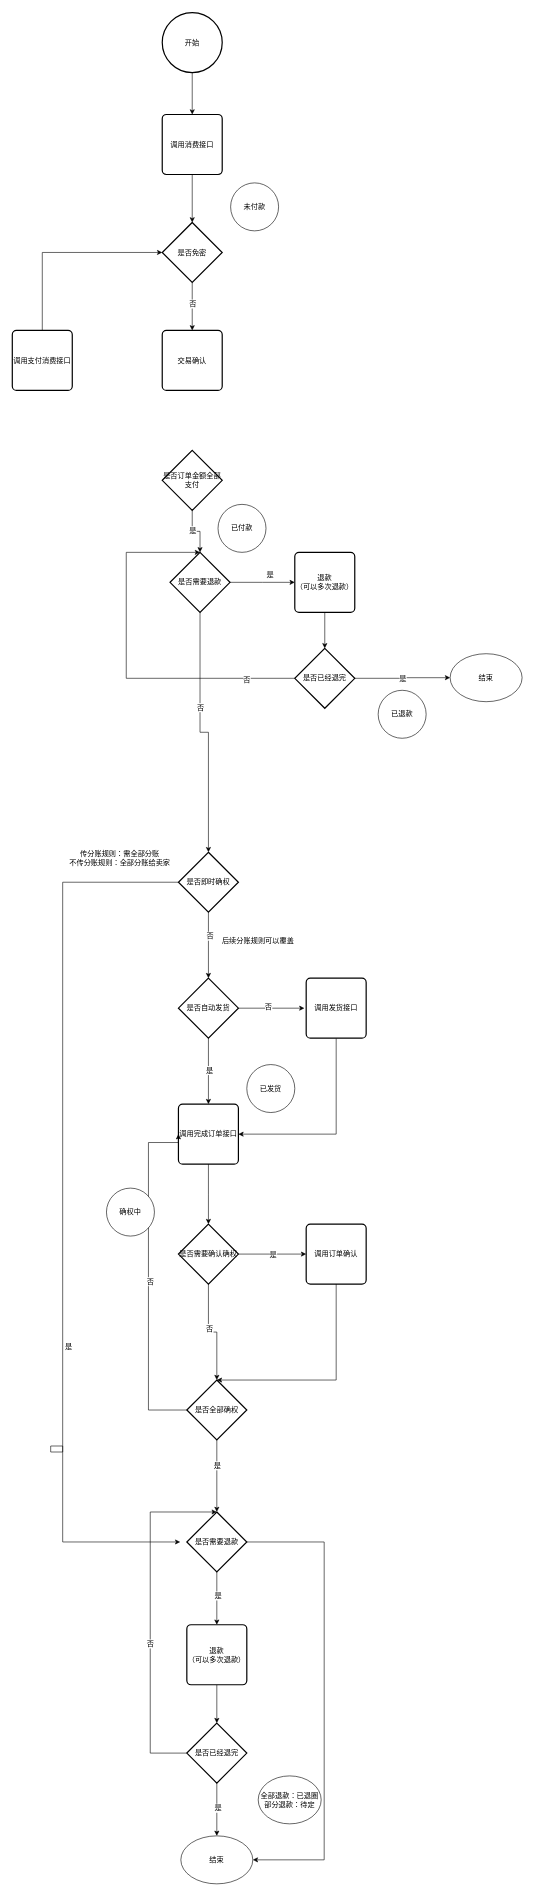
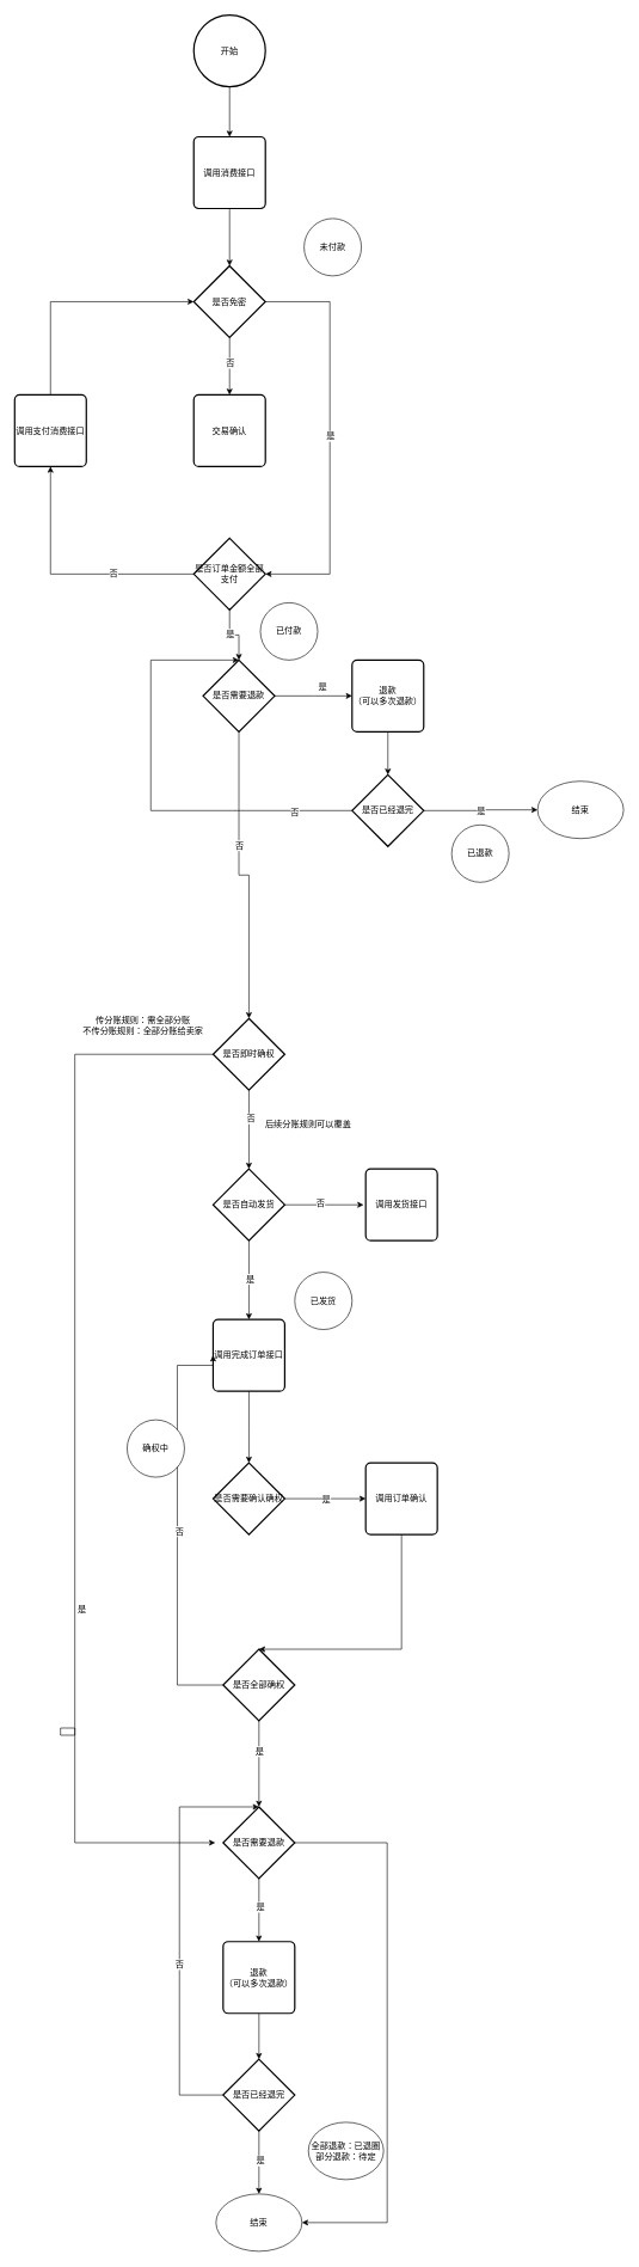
  <mxCell id="0" />
  <mxCell id="1" parent="0" />
  <mxCell id="2" style="edgeStyle=orthogonalEdgeStyle;rounded=0;orthogonalLoop=1;jettySize=auto;html=1;entryX=0.5;entryY=0;entryDx=0;entryDy=0;" parent="1" source="3" target="5" edge="1"><mxGeometry relative="1" as="geometry" /></mxCell>
  <mxCell id="3" value="开始" style="strokeWidth=2;html=1;shape=mxgraph.flowchart.start_2;whiteSpace=wrap;" parent="1" vertex="1"><mxGeometry x="270" y="20" width="100" height="100" as="geometry" /></mxCell>
  <mxCell id="4" style="edgeStyle=orthogonalEdgeStyle;rounded=0;orthogonalLoop=1;jettySize=auto;html=1;entryX=0.5;entryY=0;entryDx=0;entryDy=0;entryPerimeter=0;" parent="1" source="5" target="10" edge="1"><mxGeometry relative="1" as="geometry" /></mxCell>
  <mxCell id="5" value="调用消费接口" style="rounded=1;whiteSpace=wrap;html=1;absoluteArcSize=1;arcSize=14;strokeWidth=2;" parent="1" vertex="1"><mxGeometry x="270" y="190" width="100" height="100" as="geometry" /></mxCell>
  <mxCell id="6" style="edgeStyle=orthogonalEdgeStyle;rounded=0;orthogonalLoop=1;jettySize=auto;html=1;" parent="1" source="10" target="11" edge="1"><mxGeometry relative="1" as="geometry" /></mxCell>
  <mxCell id="7" value="否" style="text;html=1;resizable=0;points=[];align=center;verticalAlign=middle;labelBackgroundColor=#ffffff;" parent="6" vertex="1" connectable="0"><mxGeometry x="-0.125" relative="1" as="geometry"><mxPoint as="offset" /></mxGeometry></mxCell>
+ <mxCell id="8" style="edgeStyle=orthogonalEdgeStyle;rounded=0;orthogonalLoop=1;jettySize=auto;html=1;entryX=1;entryY=0.5;entryDx=0;entryDy=0;entryPerimeter=0;" parent="1" source="10" target="16" edge="1"><mxGeometry relative="1" as="geometry"><Array as="points"><mxPoint x="460" y="420" /><mxPoint x="460" y="800" /></Array></mxGeometry></mxCell>
+ <mxCell id="9" value="是" style="text;html=1;resizable=0;points=[];align=center;verticalAlign=middle;labelBackgroundColor=#ffffff;" parent="8" vertex="1" connectable="0"><mxGeometry x="-0.011" relative="1" as="geometry"><mxPoint as="offset" /></mxGeometry></mxCell>
  <mxCell id="10" value="是否免密" style="strokeWidth=2;html=1;shape=mxgraph.flowchart.decision;whiteSpace=wrap;" parent="1" vertex="1"><mxGeometry x="270" y="370" width="100" height="100" as="geometry" /></mxCell>
  <mxCell id="11" value="交易确认" style="rounded=1;whiteSpace=wrap;html=1;absoluteArcSize=1;arcSize=14;strokeWidth=2;" parent="1" vertex="1"><mxGeometry x="270" y="550" width="100" height="100" as="geometry" /></mxCell>
+ <mxCell id="12" style="edgeStyle=orthogonalEdgeStyle;rounded=0;orthogonalLoop=1;jettySize=auto;html=1;" parent="1" source="16" target="18" edge="1"><mxGeometry relative="1" as="geometry" /></mxCell>
+ <mxCell id="13" value="否" style="text;html=1;resizable=0;points=[];align=center;verticalAlign=middle;labelBackgroundColor=#ffffff;" parent="12" vertex="1" connectable="0"><mxGeometry x="-0.352" y="-2" relative="1" as="geometry"><mxPoint as="offset" /></mxGeometry></mxCell>
  <mxCell id="14" style="edgeStyle=orthogonalEdgeStyle;rounded=0;orthogonalLoop=1;jettySize=auto;html=1;entryX=0.5;entryY=0;entryDx=0;entryDy=0;entryPerimeter=0;" edge="1" parent="1" source="16" target="63"><mxGeometry relative="1" as="geometry" /></mxCell>
  <mxCell id="15" value="是" style="text;html=1;resizable=0;points=[];align=center;verticalAlign=middle;labelBackgroundColor=#ffffff;" vertex="1" connectable="0" parent="14"><mxGeometry x="-0.193" relative="1" as="geometry"><mxPoint as="offset" /></mxGeometry></mxCell>
  <mxCell id="16" value="是否订单金额全部支付" style="strokeWidth=2;html=1;shape=mxgraph.flowchart.decision;whiteSpace=wrap;" parent="1" vertex="1"><mxGeometry x="270" y="750" width="100" height="100" as="geometry" /></mxCell>
  <mxCell id="17" style="edgeStyle=orthogonalEdgeStyle;rounded=0;orthogonalLoop=1;jettySize=auto;html=1;entryX=0;entryY=0.5;entryDx=0;entryDy=0;entryPerimeter=0;exitX=0.5;exitY=0;exitDx=0;exitDy=0;" parent="1" source="18" target="10" edge="1"><mxGeometry relative="1" as="geometry"><Array as="points"><mxPoint x="70" y="420" /></Array></mxGeometry></mxCell>
  <mxCell id="18" value="调用支付消费接口" style="rounded=1;whiteSpace=wrap;html=1;absoluteArcSize=1;arcSize=14;strokeWidth=2;" parent="1" vertex="1"><mxGeometry x="20" y="550" width="100" height="100" as="geometry" /></mxCell>
  <mxCell id="19" style="edgeStyle=orthogonalEdgeStyle;rounded=0;orthogonalLoop=1;jettySize=auto;html=1;" parent="1" source="23" target="30" edge="1"><mxGeometry relative="1" as="geometry" /></mxCell>
  <mxCell id="20" value="否" style="text;html=1;resizable=0;points=[];align=center;verticalAlign=middle;labelBackgroundColor=#ffffff;" parent="19" vertex="1" connectable="0"><mxGeometry x="-0.291" y="2" relative="1" as="geometry"><mxPoint as="offset" /></mxGeometry></mxCell>
  <mxCell id="21" style="edgeStyle=orthogonalEdgeStyle;rounded=0;orthogonalLoop=1;jettySize=auto;html=1;" parent="1" source="23" edge="1"><mxGeometry relative="1" as="geometry"><mxPoint x="300" y="2570" as="targetPoint" /><Array as="points"><mxPoint x="104" y="1470" /><mxPoint x="104" y="2420" /><mxPoint x="84" y="2420" /><mxPoint x="84" y="2410" /><mxPoint x="104" y="2410" /><mxPoint x="104" y="2570" /><mxPoint x="300" y="2570" /></Array></mxGeometry></mxCell>
  <mxCell id="22" value="是" style="text;html=1;resizable=0;points=[];align=center;verticalAlign=middle;labelBackgroundColor=#ffffff;" parent="21" vertex="1" connectable="0"><mxGeometry x="0.249" y="-1" relative="1" as="geometry"><mxPoint x="10" y="-1" as="offset" /></mxGeometry></mxCell>
  <mxCell id="23" value="是否即时确权" style="strokeWidth=2;html=1;shape=mxgraph.flowchart.decision;whiteSpace=wrap;" parent="1" vertex="1"><mxGeometry x="297" y="1420" width="100" height="100" as="geometry" /></mxCell>
- <mxCell id="24" style="edgeStyle=orthogonalEdgeStyle;rounded=0;orthogonalLoop=1;jettySize=auto;html=1;entryX=1;entryY=0.5;entryDx=0;entryDy=0;" parent="1" source="25" target="32" edge="1"><mxGeometry relative="1" as="geometry"><Array as="points"><mxPoint x="560" y="1890" /></Array></mxGeometry></mxCell>
  <mxCell id="25" value="调用发货接口" style="rounded=1;whiteSpace=wrap;html=1;absoluteArcSize=1;arcSize=14;strokeWidth=2;" parent="1" vertex="1"><mxGeometry x="510" y="1630" width="100" height="100" as="geometry" /></mxCell>
  <mxCell id="26" style="edgeStyle=orthogonalEdgeStyle;rounded=0;orthogonalLoop=1;jettySize=auto;html=1;" parent="1" source="30" edge="1"><mxGeometry relative="1" as="geometry"><mxPoint x="507" y="1680" as="targetPoint" /></mxGeometry></mxCell>
  <mxCell id="27" value="否" style="text;html=1;resizable=0;points=[];align=center;verticalAlign=middle;labelBackgroundColor=#ffffff;" parent="26" vertex="1" connectable="0"><mxGeometry x="-0.109" y="3" relative="1" as="geometry"><mxPoint as="offset" /></mxGeometry></mxCell>
  <mxCell id="28" style="edgeStyle=orthogonalEdgeStyle;rounded=0;orthogonalLoop=1;jettySize=auto;html=1;entryX=0.5;entryY=0;entryDx=0;entryDy=0;" parent="1" source="30" target="32" edge="1"><mxGeometry relative="1" as="geometry" /></mxCell>
  <mxCell id="29" value="是" style="text;html=1;resizable=0;points=[];align=center;verticalAlign=middle;labelBackgroundColor=#ffffff;" parent="28" vertex="1" connectable="0"><mxGeometry x="-0.036" y="1" relative="1" as="geometry"><mxPoint as="offset" /></mxGeometry></mxCell>
  <mxCell id="30" value="是否自动发货" style="strokeWidth=2;html=1;shape=mxgraph.flowchart.decision;whiteSpace=wrap;" parent="1" vertex="1"><mxGeometry x="297" y="1630" width="100" height="100" as="geometry" /></mxCell>
  <mxCell id="31" style="edgeStyle=orthogonalEdgeStyle;rounded=0;orthogonalLoop=1;jettySize=auto;html=1;entryX=0.5;entryY=0;entryDx=0;entryDy=0;" parent="1" source="32" edge="1"><mxGeometry relative="1" as="geometry"><mxPoint x="347" y="2040" as="targetPoint" /></mxGeometry></mxCell>
  <mxCell id="32" value="调用完成订单接口" style="rounded=1;whiteSpace=wrap;html=1;absoluteArcSize=1;arcSize=14;strokeWidth=2;" parent="1" vertex="1"><mxGeometry x="297" y="1840" width="100" height="100" as="geometry" /></mxCell>
  <mxCell id="33" style="edgeStyle=orthogonalEdgeStyle;rounded=0;orthogonalLoop=1;jettySize=auto;html=1;entryX=0;entryY=0.5;entryDx=0;entryDy=0;" parent="1" source="37" target="39" edge="1"><mxGeometry relative="1" as="geometry" /></mxCell>
  <mxCell id="34" value="是" style="text;html=1;resizable=0;points=[];align=center;verticalAlign=middle;labelBackgroundColor=#ffffff;" parent="33" vertex="1" connectable="0"><mxGeometry x="0.009" y="-1" relative="1" as="geometry"><mxPoint as="offset" /></mxGeometry></mxCell>
- <mxCell id="35" style="edgeStyle=orthogonalEdgeStyle;rounded=0;orthogonalLoop=1;jettySize=auto;html=1;entryX=0.5;entryY=0;entryDx=0;entryDy=0;entryPerimeter=0;" parent="1" source="37" target="48" edge="1"><mxGeometry relative="1" as="geometry"><mxPoint x="361" y="2294" as="targetPoint" /></mxGeometry></mxCell>
- <mxCell id="36" value="否" style="text;html=1;resizable=0;points=[];align=center;verticalAlign=middle;labelBackgroundColor=#ffffff;" parent="35" vertex="1" connectable="0"><mxGeometry x="-0.157" y="1" relative="1" as="geometry"><mxPoint as="offset" /></mxGeometry></mxCell>
  <mxCell id="37" value="是否需要确认确权" style="strokeWidth=2;html=1;shape=mxgraph.flowchart.decision;whiteSpace=wrap;" parent="1" vertex="1"><mxGeometry x="297" y="2040" width="100" height="100" as="geometry" /></mxCell>
  <mxCell id="38" style="edgeStyle=orthogonalEdgeStyle;rounded=0;orthogonalLoop=1;jettySize=auto;html=1;entryX=0.5;entryY=0;entryDx=0;entryDy=0;entryPerimeter=0;" parent="1" source="39" target="48" edge="1"><mxGeometry relative="1" as="geometry"><Array as="points"><mxPoint x="560" y="2300" /></Array><mxPoint x="411" y="2324" as="targetPoint" /></mxGeometry></mxCell>
  <mxCell id="39" value="调用订单确认" style="rounded=1;whiteSpace=wrap;html=1;absoluteArcSize=1;arcSize=14;strokeWidth=2;" parent="1" vertex="1"><mxGeometry x="510" y="2040" width="100" height="100" as="geometry" /></mxCell>
  <mxCell id="40" value="已付款" style="ellipse;whiteSpace=wrap;html=1;aspect=fixed;" vertex="1" parent="1"><mxGeometry x="363" y="840" width="80" height="80" as="geometry" /></mxCell>
- <mxCell id="41" value="未付款" style="ellipse;whiteSpace=wrap;html=1;aspect=fixed;" vertex="1" parent="1"><mxGeometry x="384" y="304" width="80" height="80" as="geometry" /></mxCell>
+ <mxCell id="41" value="未付款" style="ellipse;whiteSpace=wrap;html=1;aspect=fixed;" vertex="1" parent="1"><mxGeometry x="424" y="304" width="80" height="80" as="geometry" /></mxCell>
  <mxCell id="42" value="传分账规则：需全部分账&lt;br&gt;不传分账规则：全部分账给卖家" style="text;html=1;strokeColor=none;fillColor=none;align=center;verticalAlign=middle;whiteSpace=wrap;rounded=0;" vertex="1" parent="1"><mxGeometry x="110" y="1420" width="179" height="20" as="geometry" /></mxCell>
  <mxCell id="43" value="后续分账规则可以覆盖" style="text;html=1;resizable=0;points=[];autosize=1;align=left;verticalAlign=top;spacingTop=-4;" vertex="1" parent="1"><mxGeometry x="368" y="1557" width="140" height="20" as="geometry" /></mxCell>
  <mxCell id="44" style="edgeStyle=orthogonalEdgeStyle;rounded=0;orthogonalLoop=1;jettySize=auto;html=1;entryX=0;entryY=0.5;entryDx=0;entryDy=0;" edge="1" parent="1" source="48" target="32"><mxGeometry relative="1" as="geometry"><Array as="points"><mxPoint x="247" y="2350" /><mxPoint x="247" y="1904" /></Array></mxGeometry></mxCell>
  <mxCell id="45" value="否" style="text;html=1;resizable=0;points=[];align=center;verticalAlign=middle;labelBackgroundColor=#ffffff;" vertex="1" connectable="0" parent="44"><mxGeometry x="-0.029" y="-2" relative="1" as="geometry"><mxPoint as="offset" /></mxGeometry></mxCell>
  <mxCell id="46" style="edgeStyle=orthogonalEdgeStyle;rounded=0;orthogonalLoop=1;jettySize=auto;html=1;entryX=0.5;entryY=0;entryDx=0;entryDy=0;entryPerimeter=0;" edge="1" parent="1" source="48" target="57"><mxGeometry relative="1" as="geometry"><mxPoint x="361" y="2560" as="targetPoint" /></mxGeometry></mxCell>
  <mxCell id="47" value="是" style="text;html=1;resizable=0;points=[];align=center;verticalAlign=middle;labelBackgroundColor=#ffffff;" vertex="1" connectable="0" parent="46"><mxGeometry x="-0.3" relative="1" as="geometry"><mxPoint as="offset" /></mxGeometry></mxCell>
  <mxCell id="48" value="是否全部确权" style="strokeWidth=2;html=1;shape=mxgraph.flowchart.decision;whiteSpace=wrap;" vertex="1" parent="1"><mxGeometry x="311" y="2300" width="100" height="100" as="geometry" /></mxCell>
  <mxCell id="49" value="已发货" style="ellipse;whiteSpace=wrap;html=1;aspect=fixed;" vertex="1" parent="1"><mxGeometry x="411" y="1774" width="80" height="80" as="geometry" /></mxCell>
  <mxCell id="50" value="确权中" style="ellipse;whiteSpace=wrap;html=1;aspect=fixed;" vertex="1" parent="1"><mxGeometry x="177" y="1980" width="80" height="80" as="geometry" /></mxCell>
  <mxCell id="51" style="edgeStyle=orthogonalEdgeStyle;rounded=0;orthogonalLoop=1;jettySize=auto;html=1;entryX=0.5;entryY=0;entryDx=0;entryDy=0;entryPerimeter=0;" edge="1" parent="1" source="52" target="77"><mxGeometry relative="1" as="geometry" /></mxCell>
  <mxCell id="52" value="退款&lt;br&gt;（可以多次退款）" style="rounded=1;whiteSpace=wrap;html=1;absoluteArcSize=1;arcSize=14;strokeWidth=2;" vertex="1" parent="1"><mxGeometry x="311" y="2708" width="100" height="100" as="geometry" /></mxCell>
  <mxCell id="53" value="全部退款：已退圈&lt;br&gt;部分退款：待定" style="ellipse;whiteSpace=wrap;html=1;aspect=fixed;" vertex="1" parent="1"><mxGeometry x="430" y="2960" width="105" height="80" as="geometry" /></mxCell>
  <mxCell id="54" style="edgeStyle=orthogonalEdgeStyle;rounded=0;orthogonalLoop=1;jettySize=auto;html=1;entryX=0.5;entryY=0;entryDx=0;entryDy=0;" edge="1" parent="1" source="57" target="52"><mxGeometry relative="1" as="geometry" /></mxCell>
  <mxCell id="55" value="是" style="text;html=1;resizable=0;points=[];align=center;verticalAlign=middle;labelBackgroundColor=#ffffff;" vertex="1" connectable="0" parent="54"><mxGeometry x="-0.114" y="1" relative="1" as="geometry"><mxPoint as="offset" /></mxGeometry></mxCell>
  <mxCell id="56" style="edgeStyle=orthogonalEdgeStyle;rounded=0;orthogonalLoop=1;jettySize=auto;html=1;entryX=1;entryY=0.5;entryDx=0;entryDy=0;" edge="1" parent="1" source="57" target="58"><mxGeometry relative="1" as="geometry"><Array as="points"><mxPoint x="540" y="2570" /><mxPoint x="540" y="3100" /></Array></mxGeometry></mxCell>
  <mxCell id="57" value="是否需要退款" style="strokeWidth=2;html=1;shape=mxgraph.flowchart.decision;whiteSpace=wrap;" vertex="1" parent="1"><mxGeometry x="311" y="2520" width="100" height="100" as="geometry" /></mxCell>
  <mxCell id="58" value="结束" style="ellipse;whiteSpace=wrap;html=1;" vertex="1" parent="1"><mxGeometry x="301" y="3060" width="120" height="80" as="geometry" /></mxCell>
  <mxCell id="59" style="edgeStyle=orthogonalEdgeStyle;rounded=0;orthogonalLoop=1;jettySize=auto;html=1;entryX=0;entryY=0.5;entryDx=0;entryDy=0;entryPerimeter=0;" edge="1" parent="1" source="63"><mxGeometry relative="1" as="geometry"><mxPoint x="491" y="970" as="targetPoint" /></mxGeometry></mxCell>
  <mxCell id="60" value="是" style="text;html=1;resizable=0;points=[];align=center;verticalAlign=middle;labelBackgroundColor=#ffffff;" vertex="1" connectable="0" parent="59"><mxGeometry x="0.355" y="7" relative="1" as="geometry"><mxPoint x="-7" y="-7" as="offset" /></mxGeometry></mxCell>
  <mxCell id="61" style="edgeStyle=orthogonalEdgeStyle;rounded=0;orthogonalLoop=1;jettySize=auto;html=1;entryX=0.5;entryY=0;entryDx=0;entryDy=0;entryPerimeter=0;" edge="1" parent="1" source="63" target="23"><mxGeometry relative="1" as="geometry"><mxPoint x="350" y="1370" as="targetPoint" /></mxGeometry></mxCell>
  <mxCell id="62" value="否" style="text;html=1;resizable=0;points=[];align=center;verticalAlign=middle;labelBackgroundColor=#ffffff;" vertex="1" connectable="0" parent="61"><mxGeometry x="-0.237" relative="1" as="geometry"><mxPoint as="offset" /></mxGeometry></mxCell>
  <mxCell id="63" value="是否需要退款" style="strokeWidth=2;html=1;shape=mxgraph.flowchart.decision;whiteSpace=wrap;" vertex="1" parent="1"><mxGeometry x="283" y="920" width="100" height="100" as="geometry" /></mxCell>
  <mxCell id="64" style="edgeStyle=orthogonalEdgeStyle;rounded=0;orthogonalLoop=1;jettySize=auto;html=1;" edge="1" parent="1" source="65" target="71"><mxGeometry relative="1" as="geometry" /></mxCell>
  <mxCell id="65" value="退款&lt;br&gt;（可以多次退款）" style="rounded=1;whiteSpace=wrap;html=1;absoluteArcSize=1;arcSize=14;strokeWidth=2;" vertex="1" parent="1"><mxGeometry x="491" y="920" width="100" height="100" as="geometry" /></mxCell>
  <mxCell id="66" value="结束" style="ellipse;whiteSpace=wrap;html=1;" vertex="1" parent="1"><mxGeometry x="750" y="1089" width="120" height="80" as="geometry" /></mxCell>
  <mxCell id="67" style="edgeStyle=orthogonalEdgeStyle;rounded=0;orthogonalLoop=1;jettySize=auto;html=1;entryX=0;entryY=0.5;entryDx=0;entryDy=0;" edge="1" parent="1" source="71" target="66"><mxGeometry relative="1" as="geometry" /></mxCell>
  <mxCell id="68" value="是" style="text;html=1;resizable=0;points=[];align=center;verticalAlign=middle;labelBackgroundColor=#ffffff;" vertex="1" connectable="0" parent="67"><mxGeometry x="-0.011" relative="1" as="geometry"><mxPoint as="offset" /></mxGeometry></mxCell>
  <mxCell id="69" style="edgeStyle=orthogonalEdgeStyle;rounded=0;orthogonalLoop=1;jettySize=auto;html=1;entryX=0.5;entryY=0;entryDx=0;entryDy=0;entryPerimeter=0;" edge="1" parent="1" source="71" target="63"><mxGeometry relative="1" as="geometry"><Array as="points"><mxPoint x="210" y="1130" /><mxPoint x="210" y="920" /></Array></mxGeometry></mxCell>
  <mxCell id="70" value="否" style="text;html=1;resizable=0;points=[];align=center;verticalAlign=middle;labelBackgroundColor=#ffffff;" vertex="1" connectable="0" parent="69"><mxGeometry x="-0.736" y="2" relative="1" as="geometry"><mxPoint as="offset" /></mxGeometry></mxCell>
  <mxCell id="71" value="是否已经退完" style="strokeWidth=2;html=1;shape=mxgraph.flowchart.decision;whiteSpace=wrap;" vertex="1" parent="1"><mxGeometry x="491" y="1080" width="100" height="100" as="geometry" /></mxCell>
  <mxCell id="72" value="已退款" style="ellipse;whiteSpace=wrap;html=1;aspect=fixed;" vertex="1" parent="1"><mxGeometry x="630" y="1150" width="80" height="80" as="geometry" /></mxCell>
  <mxCell id="73" style="edgeStyle=orthogonalEdgeStyle;rounded=0;orthogonalLoop=1;jettySize=auto;html=1;entryX=0.5;entryY=0;entryDx=0;entryDy=0;entryPerimeter=0;" edge="1" parent="1" source="77" target="57"><mxGeometry relative="1" as="geometry"><Array as="points"><mxPoint x="250" y="2922" /><mxPoint x="250" y="2520" /></Array></mxGeometry></mxCell>
  <mxCell id="74" value="否" style="text;html=1;resizable=0;points=[];align=center;verticalAlign=middle;labelBackgroundColor=#ffffff;" vertex="1" connectable="0" parent="73"><mxGeometry x="-0.15" y="1" relative="1" as="geometry"><mxPoint as="offset" /></mxGeometry></mxCell>
  <mxCell id="75" style="edgeStyle=orthogonalEdgeStyle;rounded=0;orthogonalLoop=1;jettySize=auto;html=1;entryX=0.5;entryY=0;entryDx=0;entryDy=0;" edge="1" parent="1" source="77" target="58"><mxGeometry relative="1" as="geometry" /></mxCell>
  <mxCell id="76" value="是" style="text;html=1;resizable=0;points=[];align=center;verticalAlign=middle;labelBackgroundColor=#ffffff;" vertex="1" connectable="0" parent="75"><mxGeometry x="-0.068" y="1" relative="1" as="geometry"><mxPoint as="offset" /></mxGeometry></mxCell>
  <mxCell id="77" value="是否已经退完" style="strokeWidth=2;html=1;shape=mxgraph.flowchart.decision;whiteSpace=wrap;" vertex="1" parent="1"><mxGeometry x="311" y="2872" width="100" height="100" as="geometry" /></mxCell>
